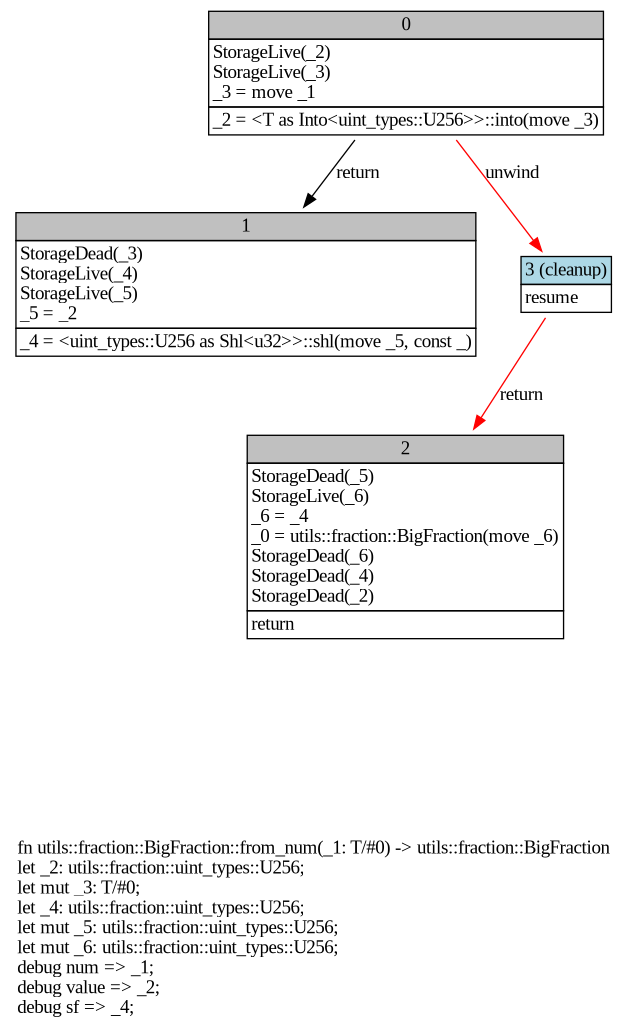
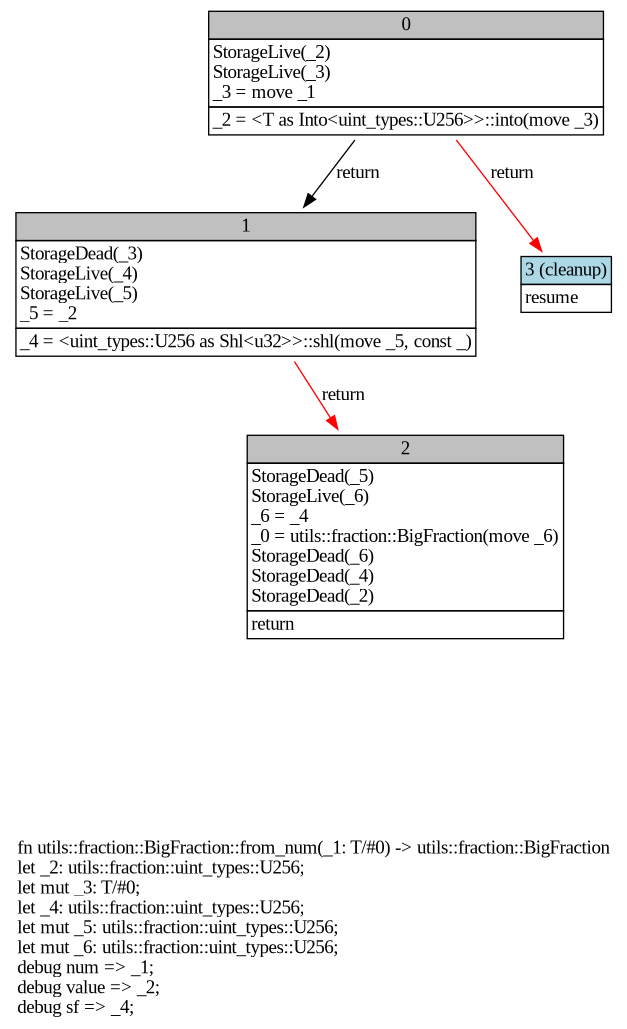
  digraph {
    fontname="Liberation Serif"
    label=<fn utils::fraction::BigFraction::from_num(_1: T/#0) -&gt; utils::fraction::BigFraction<br align="left"/>let _2: utils::fraction::uint_types::U256;<br align="left"/>let mut _3: T/#0;<br align="left"/>let _4: utils::fraction::uint_types::U256;<br align="left"/>let mut _5: utils::fraction::uint_types::U256;<br align="left"/>let mut _6: utils::fraction::uint_types::U256;<br align="left"/>debug num =&gt; _1;<br align="left"/>debug value =&gt; _2;<br align="left"/>debug sf =&gt; _4;<br align="left"/>>
    node [fontname="Liberation Serif" shape=none]
    edge [color=red fontname="Liberation Serif"]
    n1 [label=<<table border="0" cellborder="1" cellspacing="0"><tr><td bgcolor="gray" align="center" colspan="1">0</td></tr><tr><td align="left" balign="left">StorageLive(_2)<br/>StorageLive(_3)<br/>_3 = move _1<br/></td></tr><tr><td align="left">_2 = &lt;T as Into&lt;uint_types::U256&gt;&gt;::into(move _3)</td></tr></table>>]
    n2 [label=<<table border="0" cellborder="1" cellspacing="0"><tr><td bgcolor="gray" align="center" colspan="1">1</td></tr><tr><td align="left" balign="left">StorageDead(_3)<br/>StorageLive(_4)<br/>StorageLive(_5)<br/>_5 = _2<br/></td></tr><tr><td align="left">_4 = &lt;uint_types::U256 as Shl&lt;u32&gt;&gt;::shl(move _5, const _)</td></tr></table>>]
    n3 [label=<<table border="0" cellborder="1" cellspacing="0"><tr><td bgcolor="lightblue" align="center" colspan="1">3 (cleanup)</td></tr><tr><td align="left">resume</td></tr></table>>]
    n4 [label=<<table border="0" cellborder="1" cellspacing="0"><tr><td bgcolor="gray" align="center" colspan="1">2</td></tr><tr><td align="left" balign="left">StorageDead(_5)<br/>StorageLive(_6)<br/>_6 = _4<br/>_0 = utils::fraction::BigFraction(move _6)<br/>StorageDead(_6)<br/>StorageDead(_4)<br/>StorageDead(_2)<br/></td></tr><tr><td align="left">return</td></tr></table>>]
    n1 -> n2 [color=black label=return]
-   n1 -> n3 [label=unwind]
-   n3 -> n4 [label=return]
+   n1 -> n3 [label=return]
+   n2 -> n4 [label=return]
  }
